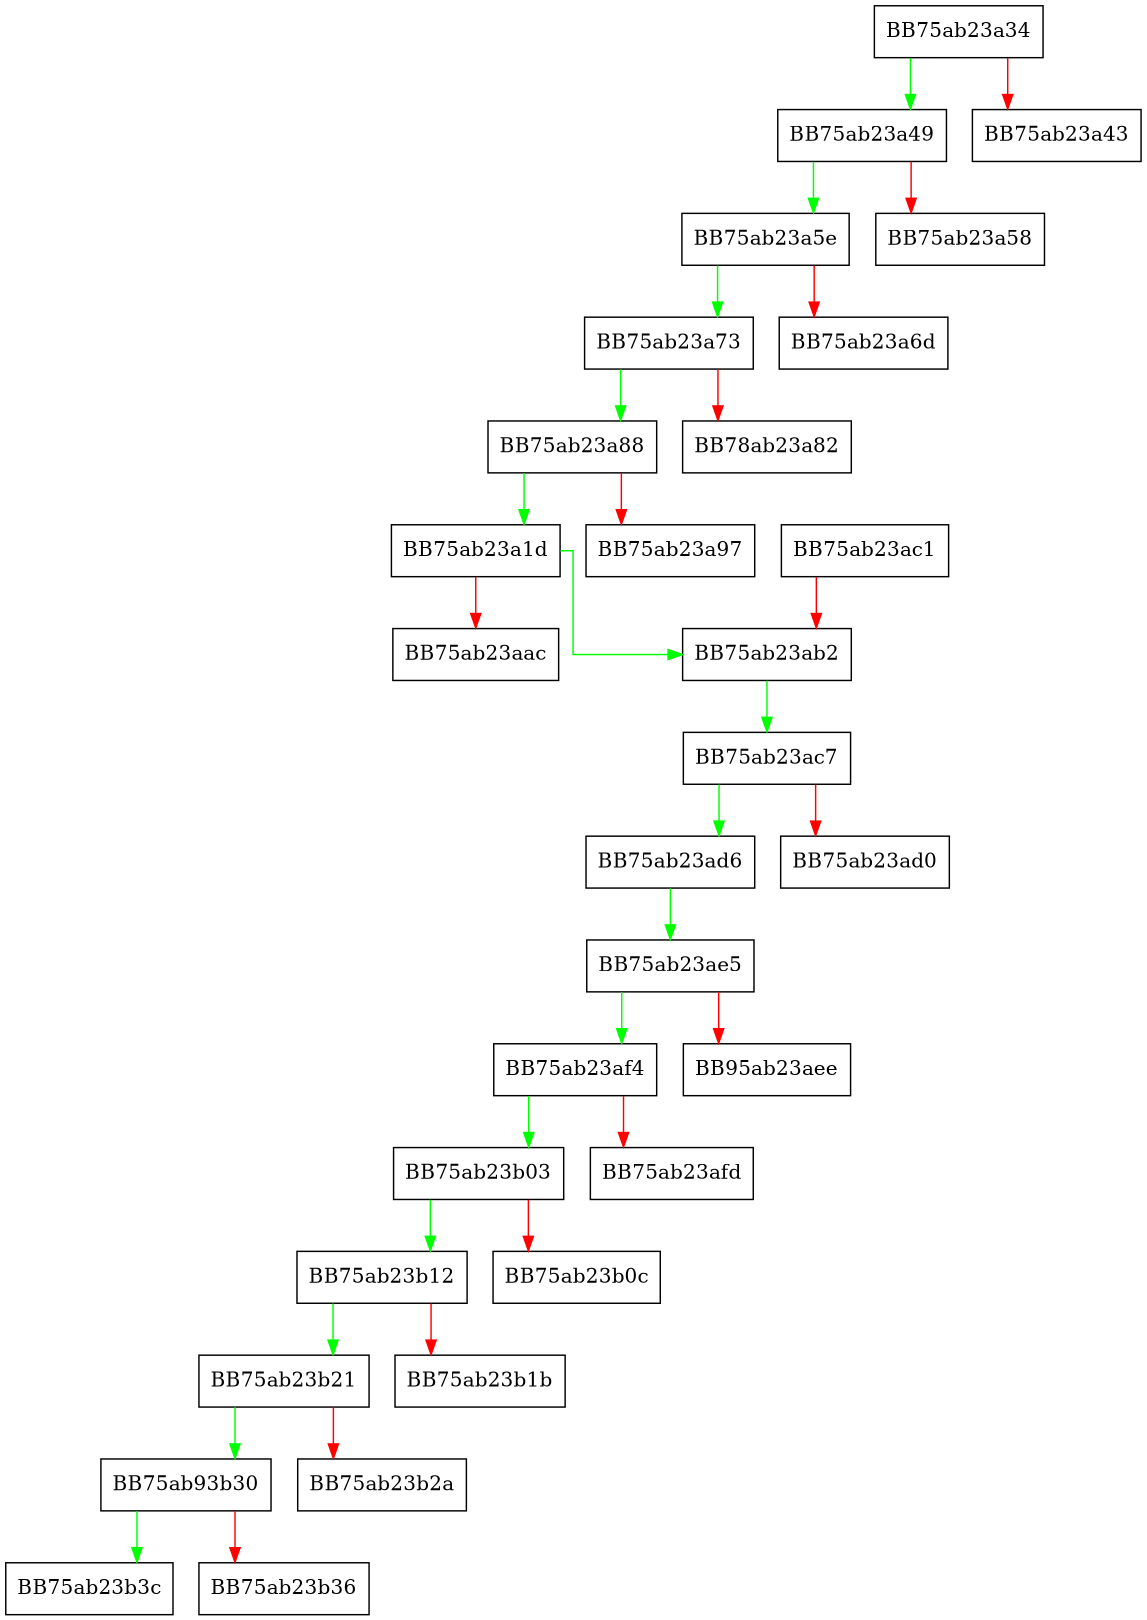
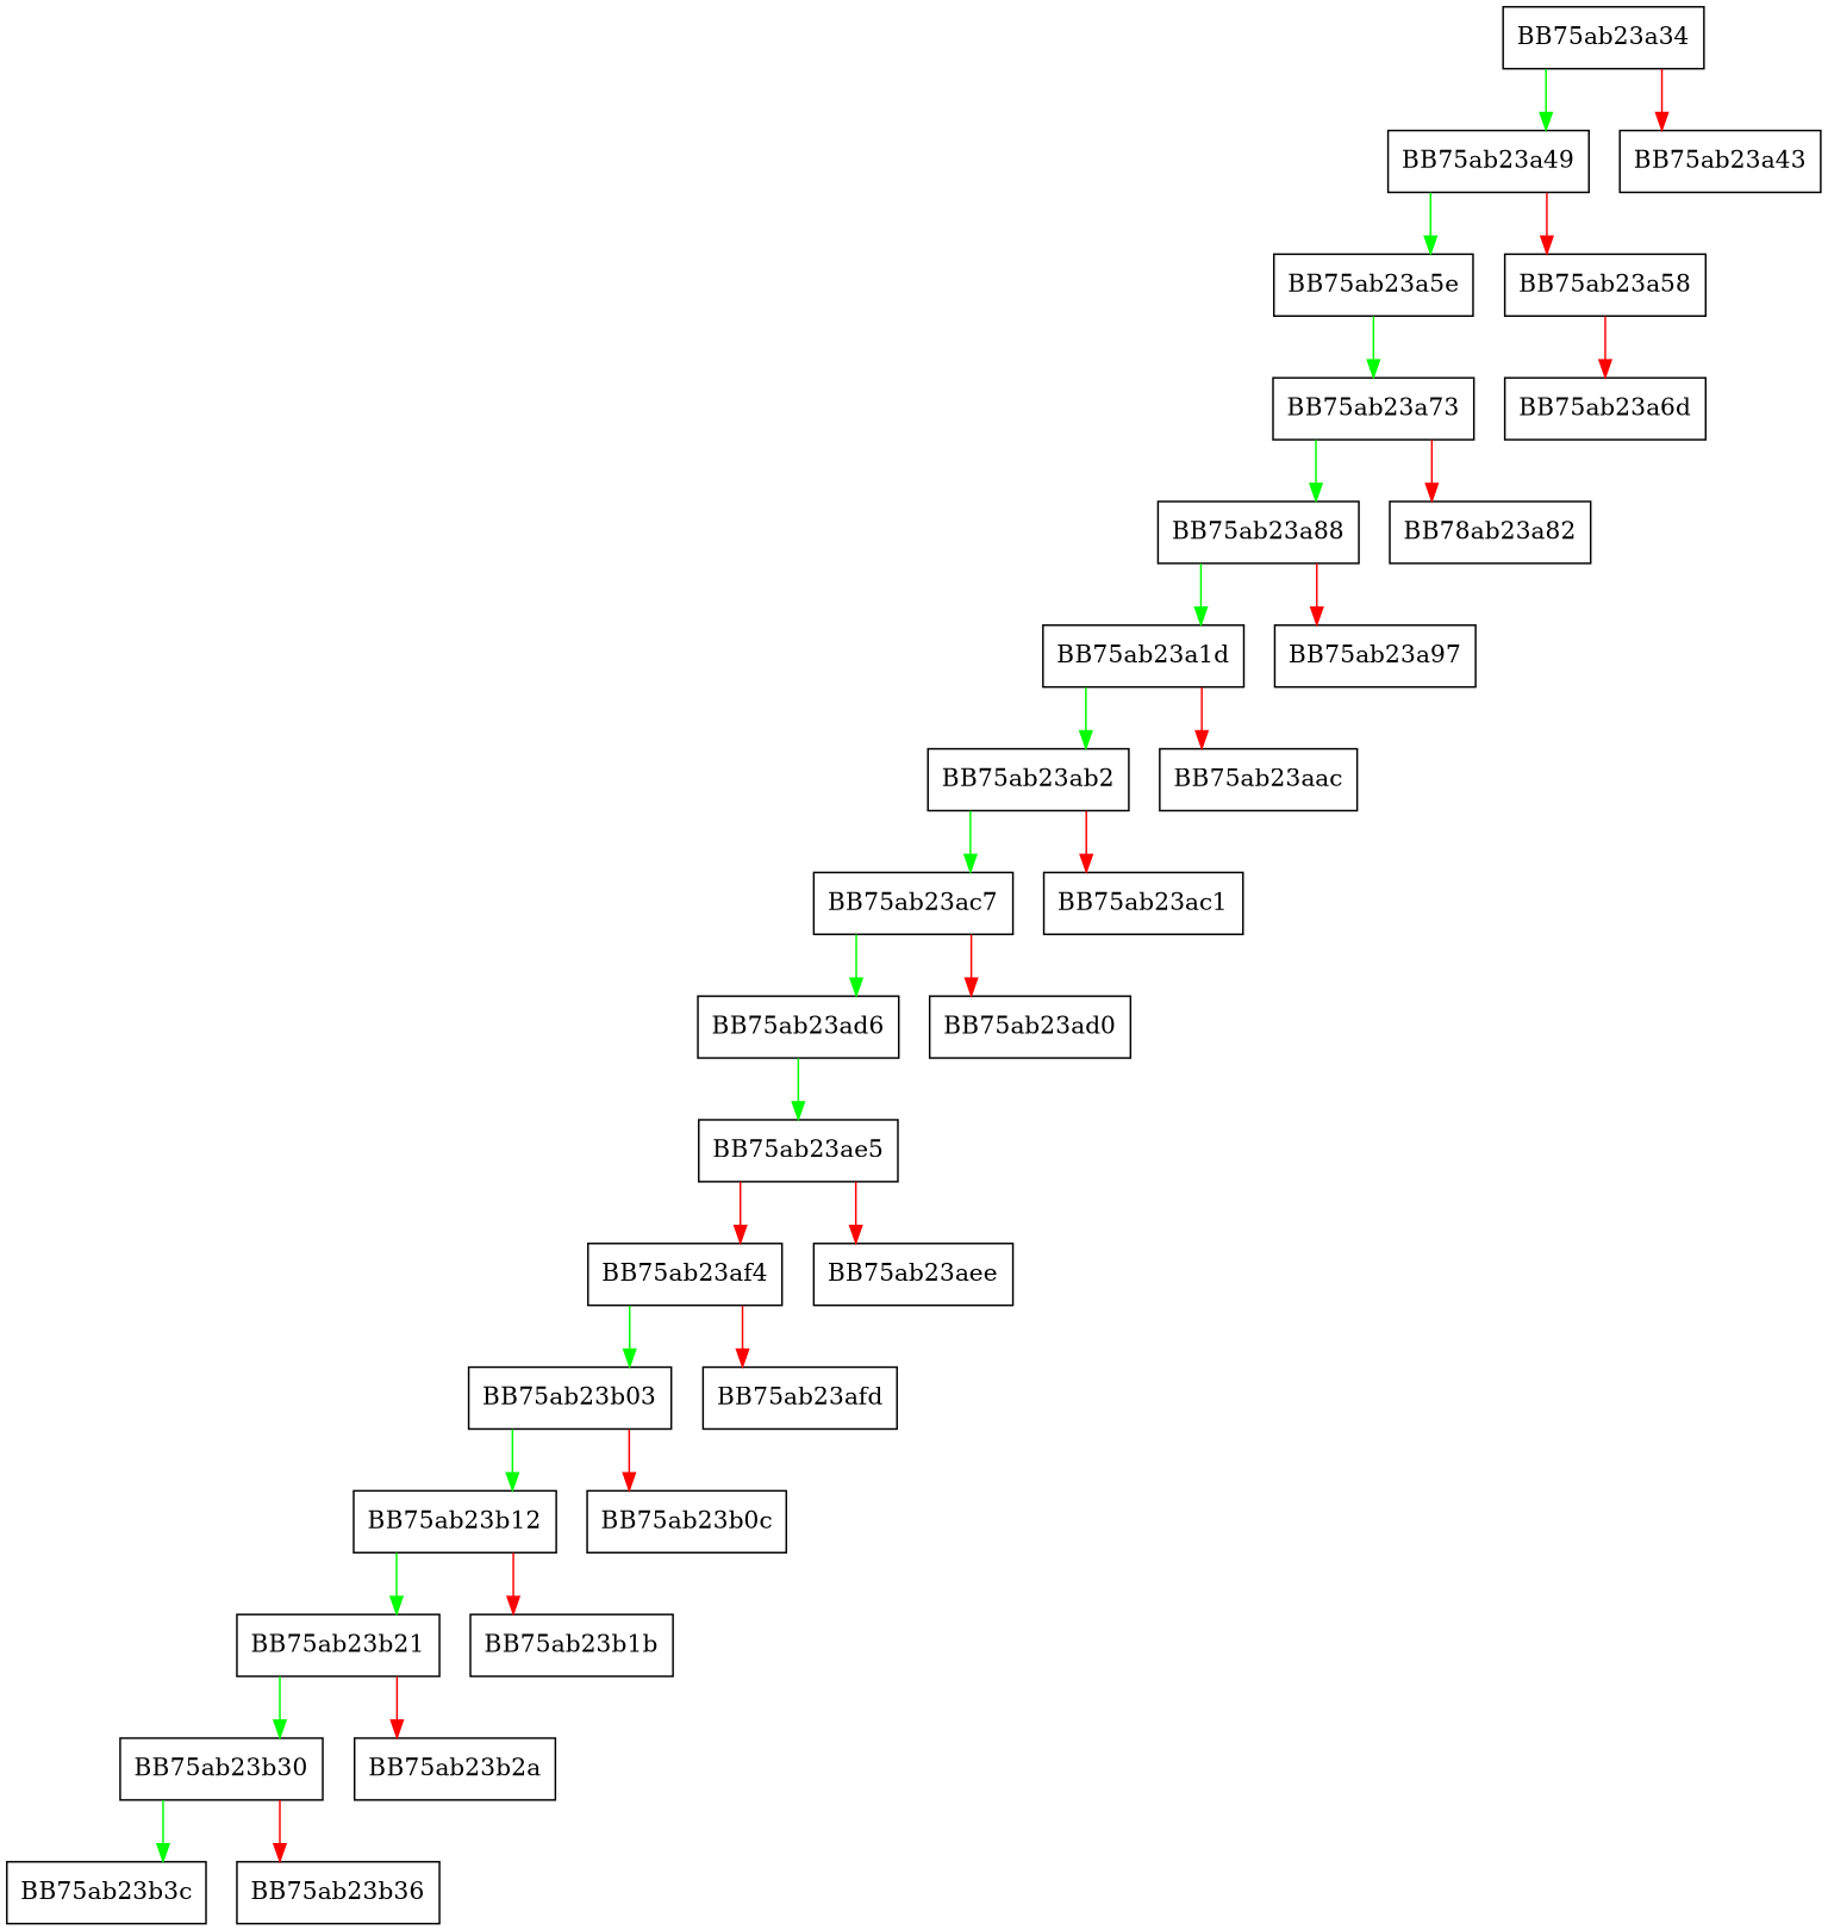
  digraph {
    splines=ortho
    node [shape=box]
    edge [color=green]
    BB75ab23a34
    BB75ab23a49
    BB75ab23a43
    BB75ab23a5e
    BB75ab23a58
    BB75ab23a73
    BB75ab23a6d
    BB75ab23a88
    n9 [label=BB78ab23a82]
    n10 [label=BB75ab23a1d]
    BB75ab23a97
    BB75ab23ab2
    BB75ab23aac
    BB75ab23ac7
    BB75ab23ac1
    BB75ab23ad6
    BB75ab23ad0
    BB75ab23ae5
    BB75ab23af4
-   BB75ab23aee [label=BB95ab23aee]
+   BB75ab23aee
    BB75ab23b03
    BB75ab23afd
    BB75ab23b12
    BB75ab23b0c
    BB75ab23b21
    BB75ab23b1b
-   BB75ab23b30 [label=BB75ab93b30]
+   BB75ab23b30
    BB75ab23b2a
    BB75ab23b3c
    BB75ab23b36
    BB75ab23a34 -> BB75ab23a49
    BB75ab23a34 -> BB75ab23a43 [color=red]
    BB75ab23a49 -> BB75ab23a5e
    BB75ab23a49 -> BB75ab23a58 [color=red]
    BB75ab23a5e -> BB75ab23a73
-   BB75ab23a5e -> BB75ab23a6d [color=red]
+   BB75ab23a58 -> BB75ab23a6d [color=red]
    BB75ab23a73 -> BB75ab23a88
    BB75ab23a73 -> n9 [color=red]
    BB75ab23a88 -> n10
    BB75ab23a88 -> BB75ab23a97 [color=red]
    n10 -> BB75ab23ab2
    n10 -> BB75ab23aac [color=red]
    BB75ab23ab2 -> BB75ab23ac7
-   BB75ab23ac1 -> BB75ab23ab2 [color=red]
+   BB75ab23ab2 -> BB75ab23ac1 [color=red]
    BB75ab23ac7 -> BB75ab23ad6
    BB75ab23ac7 -> BB75ab23ad0 [color=red]
    BB75ab23ad6 -> BB75ab23ae5
-   BB75ab23ae5 -> BB75ab23af4
+   BB75ab23ae5 -> BB75ab23af4 [color=red]
    BB75ab23ae5 -> BB75ab23aee [color=red]
    BB75ab23af4 -> BB75ab23b03
    BB75ab23af4 -> BB75ab23afd [color=red]
    BB75ab23b03 -> BB75ab23b12
    BB75ab23b03 -> BB75ab23b0c [color=red]
    BB75ab23b12 -> BB75ab23b21
    BB75ab23b12 -> BB75ab23b1b [color=red]
    BB75ab23b21 -> BB75ab23b30
    BB75ab23b21 -> BB75ab23b2a [color=red]
    BB75ab23b30 -> BB75ab23b3c
    BB75ab23b30 -> BB75ab23b36 [color=red]
  }
